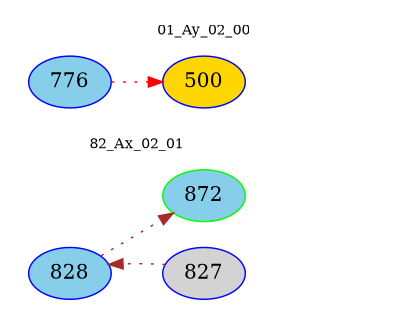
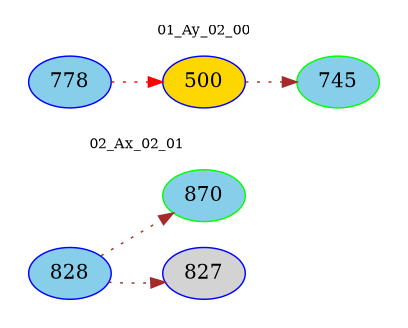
  digraph {
    rankdir=LR
    node [color=blue fillcolor=skyblue style=filled]
    edge [color=brown style=dotted]
    n1 [label=828]
    n2 [fillcolor=lightgrey label=827]
-   n3 [color=green label=872]
-   n4 [label=776]
+   n3 [color=green label=870]
+   n4 [label=778]
    n5 [fillcolor=gold label=500]
+   n6 [color=green label=745]
    subgraph cluster_1 {
      color=white
      fontsize=10
-     label="82_Ax_02_01"
+     label="02_Ax_02_01"
      n1
      n2
      n3
    }
    subgraph cluster_2 {
      color=white
      fontsize=10
      label="01_Ay_02_00"
      n4
      n5
+     n6
    }
-   n2 -> n1
+   n1 -> n2
    n1 -> n3
    n4 -> n5 [color=red]
+   n5 -> n6
  }
